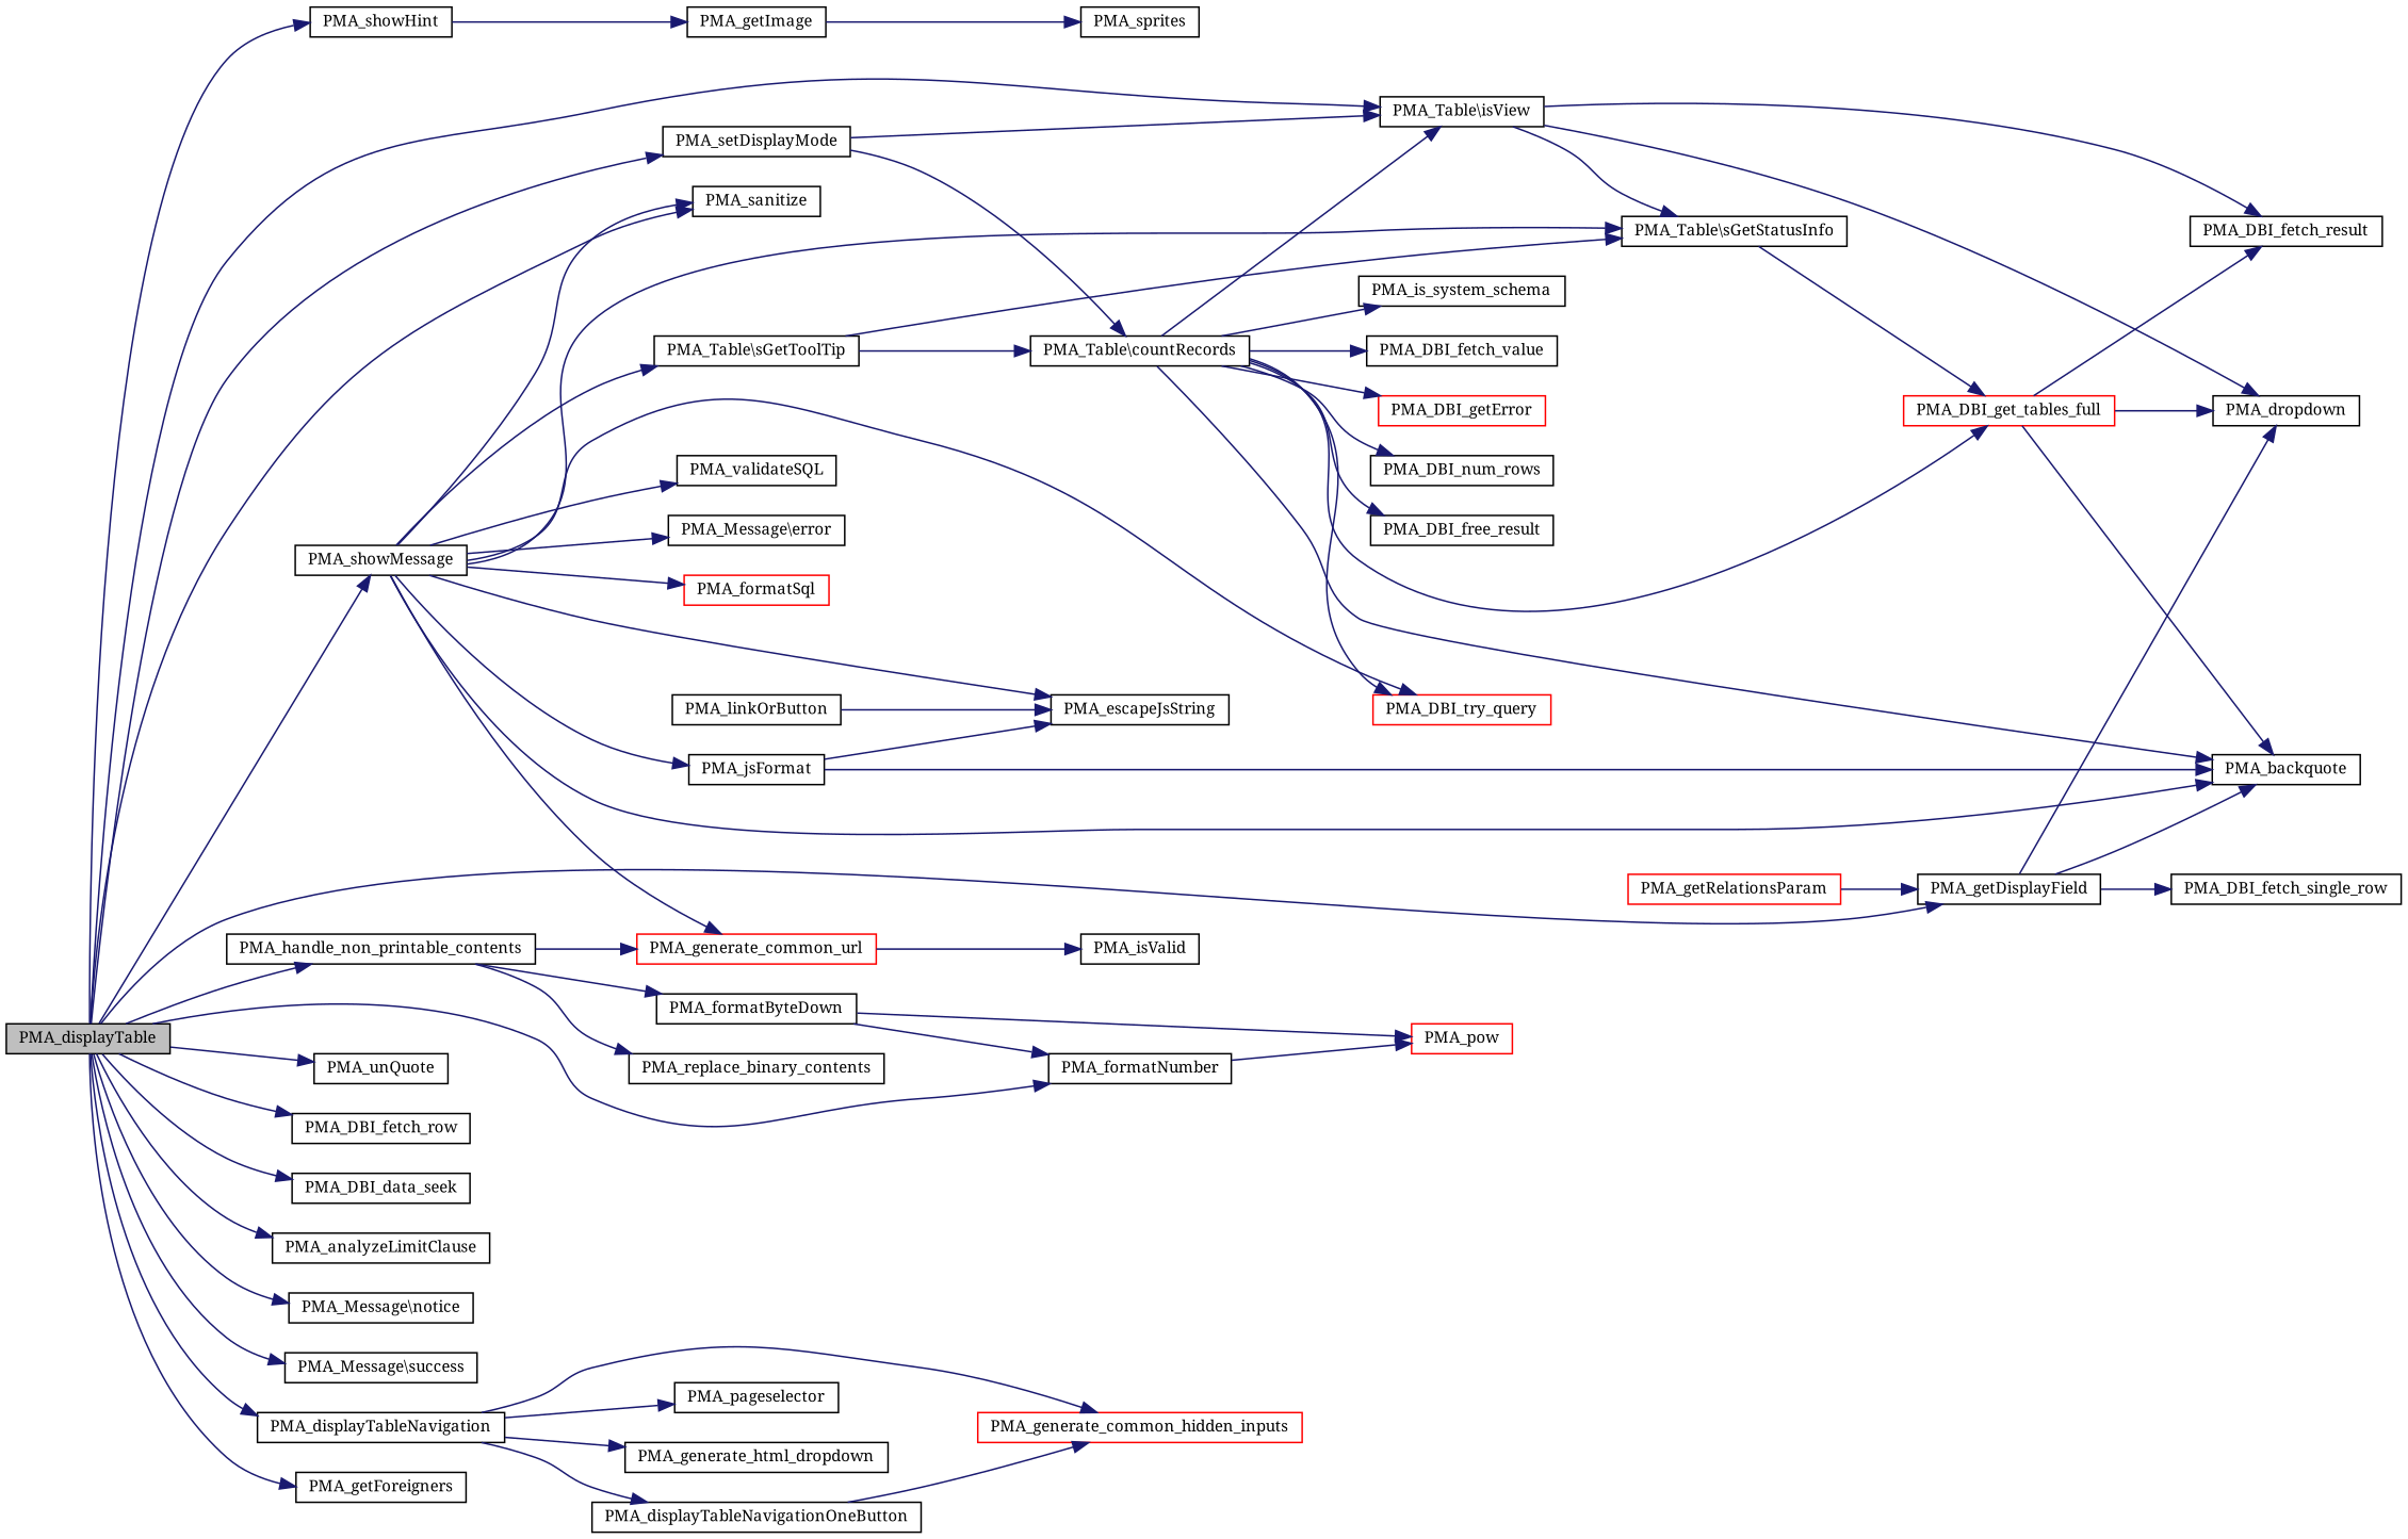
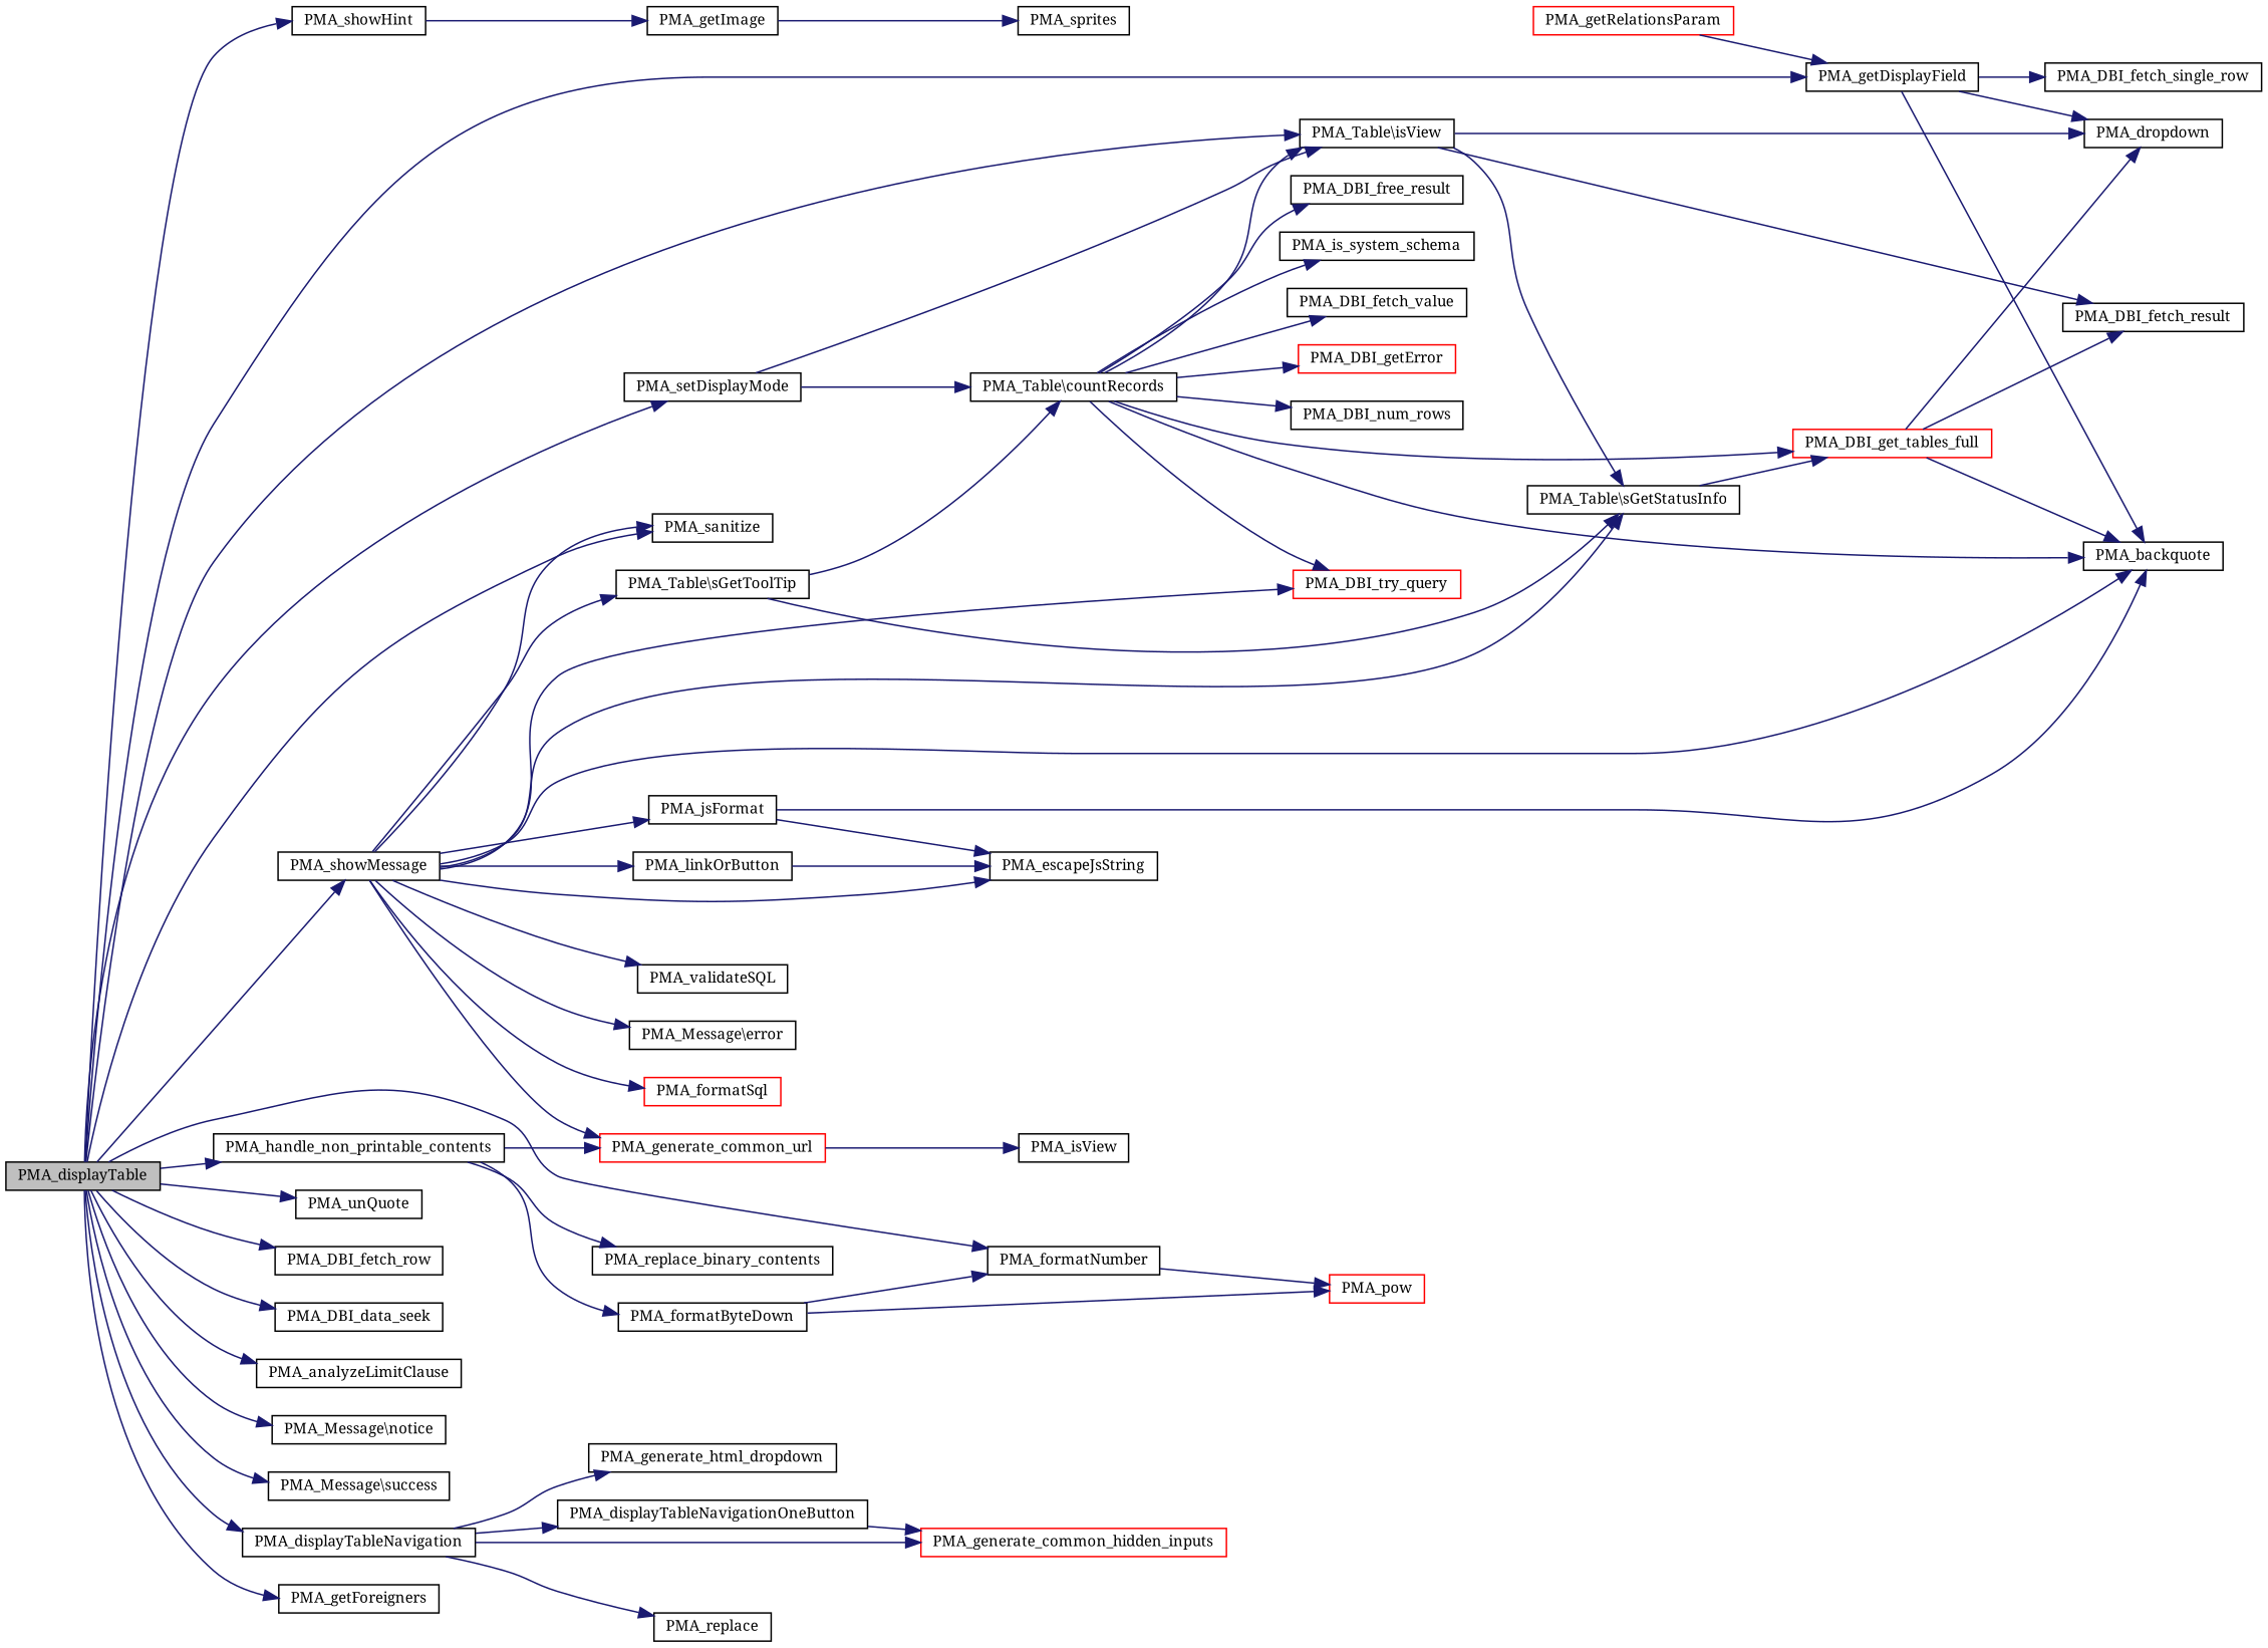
  digraph {
    fontname="Noto Serif"
    rankdir=LR
    node [color=black fillcolor=white fontname="Noto Serif" fontsize=10 shape=record style=filled]
    edge [color=midnightblue fontname="Noto Serif" fontsize=10 labelfontname=Helvetica labelfontsize=10 style=solid]
    n1 [fillcolor=grey75 fontcolor=black height=0.2 label=PMA_displayTable width=0.4]
    n2 [height=0.2 label=PMA_showHint width=0.4]
    n3 [height=0.2 label=PMA_sanitize width=0.4]
    n4 [height=0.2 label=PMA_setDisplayMode width=0.4]
    n5 [height=0.2 label="PMA_Table\\isView" width=0.4]
    n6 [height=0.2 label=PMA_unQuote width=0.4]
    n7 [height=0.2 label=PMA_DBI_fetch_row width=0.4]
    n8 [height=0.2 label=PMA_handle_non_printable_contents width=0.4]
    n9 [height=0.2 label=PMA_formatNumber width=0.4]
    n10 [height=0.2 label=PMA_DBI_data_seek width=0.4]
    n11 [height=0.2 label=PMA_analyzeLimitClause width=0.4]
    n12 [height=0.2 label="PMA_Message\\notice" width=0.4]
    n13 [height=0.2 label="PMA_Message\\success" width=0.4]
    n14 [height=0.2 label=PMA_showMessage width=0.4]
    n15 [height=0.2 label=PMA_displayTableNavigation width=0.4]
    n16 [height=0.2 label=PMA_getForeigners width=0.4]
    n17 [height=0.2 label=PMA_getDisplayField width=0.4]
    n18 [height=0.2 label=PMA_getImage width=0.4]
    n19 [height=0.2 label="PMA_Table\\countRecords" width=0.4]
    n20 [height=0.2 label="PMA_Table\\sGetStatusInfo" width=0.4]
    n21 [height=0.2 label=PMA_dropdown width=0.4]
    n22 [height=0.2 label=PMA_DBI_fetch_result width=0.4]
    n23 [height=0.2 label=PMA_formatByteDown width=0.4]
    n24 [height=0.2 label=PMA_replace_binary_contents width=0.4]
    n25 [color=red height=0.2 label=PMA_generate_common_url width=0.4]
    n26 [color=red height=0.2 label=PMA_pow width=0.4]
    n27 [height=0.2 label=PMA_backquote width=0.4]
    n28 [color=red height=0.2 label=PMA_DBI_try_query width=0.4]
    n29 [height=0.2 label="PMA_Table\\sGetToolTip" width=0.4]
    n30 [height=0.2 label=PMA_jsFormat width=0.4]
    n31 [height=0.2 label=PMA_escapeJsString width=0.4]
    n32 [height=0.2 label=PMA_validateSQL width=0.4]
    n33 [height=0.2 label="PMA_Message\\error" width=0.4]
    n34 [color=red height=0.2 label=PMA_formatSql width=0.4]
    n35 [height=0.2 label=PMA_linkOrButton width=0.4]
    n36 [height=0.2 label=PMA_displayTableNavigationOneButton width=0.4]
    n37 [color=red height=0.2 label=PMA_generate_common_hidden_inputs width=0.4]
-   n38 [height=0.2 label=PMA_pageselector width=0.4]
+   n38 [height=0.2 label=PMA_replace width=0.4]
    n39 [height=0.2 label=PMA_generate_html_dropdown width=0.4]
    n40 [height=0.2 label=PMA_DBI_fetch_single_row width=0.4]
    n41 [height=0.2 label=PMA_sprites width=0.4]
    n42 [color=red height=0.2 label=PMA_DBI_get_tables_full width=0.4]
    n43 [height=0.2 label=PMA_is_system_schema width=0.4]
    n44 [height=0.2 label=PMA_DBI_fetch_value width=0.4]
    n45 [color=red height=0.2 label=PMA_DBI_getError width=0.4]
    n46 [height=0.2 label=PMA_DBI_num_rows width=0.4]
    n47 [height=0.2 label=PMA_DBI_free_result width=0.4]
-   n48 [height=0.2 label=PMA_isValid width=0.4]
+   n48 [height=0.2 label=PMA_isView width=0.4]
    n49 [color=red height=0.2 label=PMA_getRelationsParam width=0.4]
    n1 -> n2
    n1 -> n3
    n1 -> n4
    n1 -> n5
    n1 -> n6
    n1 -> n7
    n1 -> n8
    n1 -> n9
    n1 -> n10
    n1 -> n11
    n1 -> n12
    n1 -> n13
    n1 -> n14
    n1 -> n15
    n1 -> n16
    n1 -> n17
    n2 -> n18
    n4 -> n5
    n4 -> n19
    n5 -> n20
    n5 -> n21
    n5 -> n22
    n8 -> n23
    n8 -> n24
    n8 -> n25
    n9 -> n26
    n14 -> n3
    n14 -> n20
    n14 -> n25
    n14 -> n27
    n14 -> n28
    n14 -> n29
    n14 -> n30
    n14 -> n31
    n14 -> n32
    n14 -> n33
    n14 -> n34
+   n14 -> n35
    n15 -> n36
    n15 -> n37
    n15 -> n38
    n15 -> n39
    n17 -> n21
    n17 -> n27
    n17 -> n40
    n18 -> n41
    n19 -> n5
    n19 -> n27
    n19 -> n28
    n19 -> n42
    n19 -> n43
    n19 -> n44
    n19 -> n45
    n19 -> n46
    n19 -> n47
    n20 -> n42
    n23 -> n9
    n23 -> n26
    n25 -> n48
    n29 -> n19
    n29 -> n20
    n30 -> n27
    n30 -> n31
    n35 -> n31
    n36 -> n37
    n42 -> n21
    n42 -> n22
    n42 -> n27
    n49 -> n17
  }
